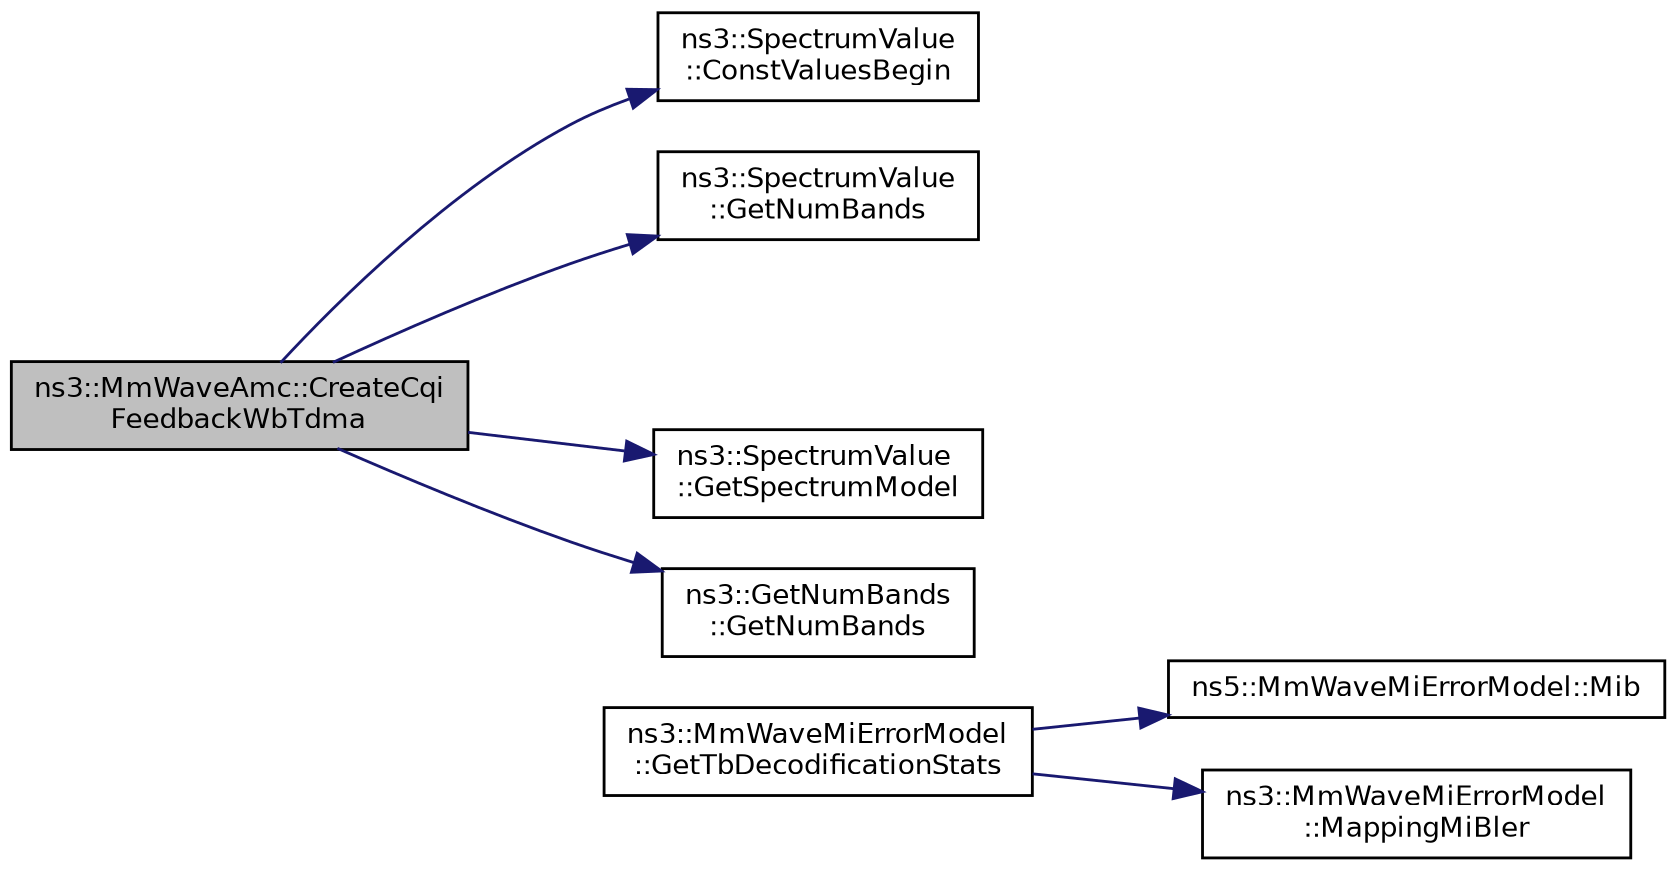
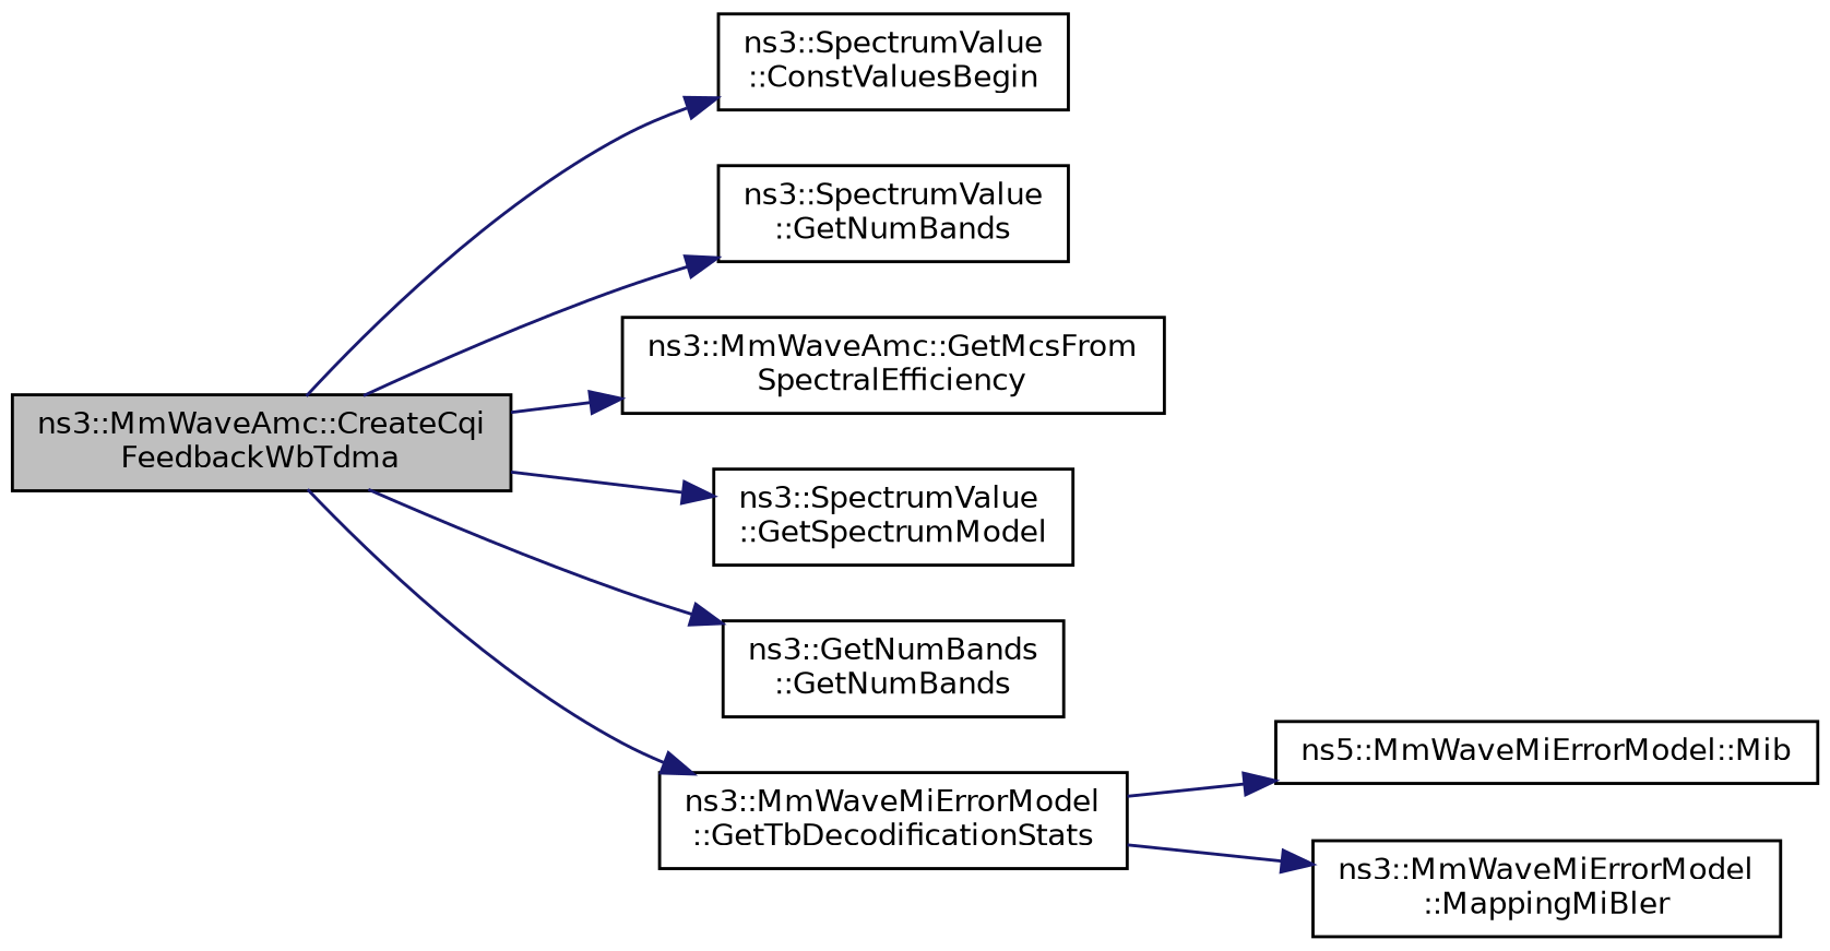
  digraph {
    rankdir=LR
    node [color=black fillcolor=white fontname=Helvetica fontsize=10 shape=record style=filled]
    edge [color=midnightblue fontname=Helvetica fontsize=10 labelfontname=Helvetica labelfontsize=10 style=solid]
    n1 [fillcolor=grey75 fontcolor=black height=0.2 label="ns3::MmWaveAmc::CreateCqi\lFeedbackWbTdma" width=0.4]
    n2 [height=0.2 label="ns3::SpectrumValue\l::ConstValuesBegin" width=0.4]
    n3 [height=0.2 label="ns3::SpectrumValue\l::GetNumBands" width=0.4]
+   n4 [height=0.2 label="ns3::MmWaveAmc::GetMcsFrom\lSpectralEfficiency" width=0.4]
    n5 [height=0.2 label="ns3::SpectrumValue\l::GetSpectrumModel" width=0.4]
    n6 [height=0.2 label="ns3::GetNumBands\l::GetNumBands" width=0.4]
    n7 [height=0.2 label="ns3::MmWaveMiErrorModel\l::GetTbDecodificationStats" width=0.4]
    n8 [height=0.2 label="ns5::MmWaveMiErrorModel::Mib" width=0.4]
    n9 [height=0.2 label="ns3::MmWaveMiErrorModel\l::MappingMiBler" width=0.4]
    n1 -> n2
    n1 -> n3
+   n1 -> n4
    n1 -> n5
    n1 -> n6
+   n1 -> n7
    n7 -> n8
    n7 -> n9
  }
